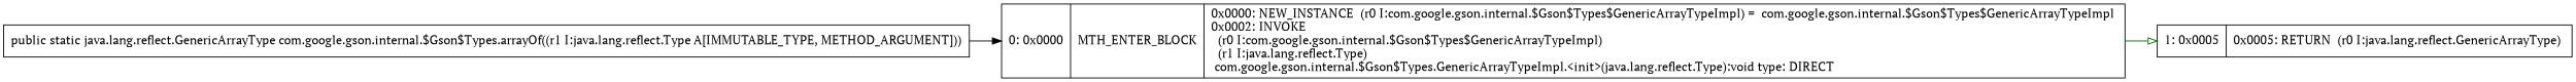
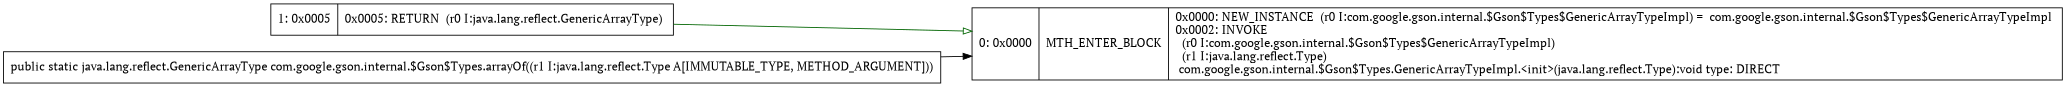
  digraph {
    rankdir=LR
    fontname="PT Serif"
    node [shape=record fontname="PT Serif"]
    edge [fontname="PT Serif"]
    n1 [label="{0\:\ 0x0000|MTH_ENTER_BLOCK\l|0x0000: NEW_INSTANCE  (r0 I:com.google.gson.internal.$Gson$Types$GenericArrayTypeImpl) =  com.google.gson.internal.$Gson$Types$GenericArrayTypeImpl \l0x0002: INVOKE  \l  (r0 I:com.google.gson.internal.$Gson$Types$GenericArrayTypeImpl)\l  (r1 I:java.lang.reflect.Type)\l com.google.gson.internal.$Gson$Types.GenericArrayTypeImpl.\<init\>(java.lang.reflect.Type):void type: DIRECT \l}"]
    n2 [label="{1\:\ 0x0005|0x0005: RETURN  (r0 I:java.lang.reflect.GenericArrayType) \l}"]
    n3 [label="{public static java.lang.reflect.GenericArrayType com.google.gson.internal.$Gson$Types.arrayOf((r1 I:java.lang.reflect.Type A[IMMUTABLE_TYPE, METHOD_ARGUMENT])) }"]
-   n1 -> n2 [color=darkgreen arrowhead=onormal]
+   n2 -> n1 [color=darkgreen arrowhead=onormal]
    n3 -> n1 [color=black arrowhead=normal]
  }
